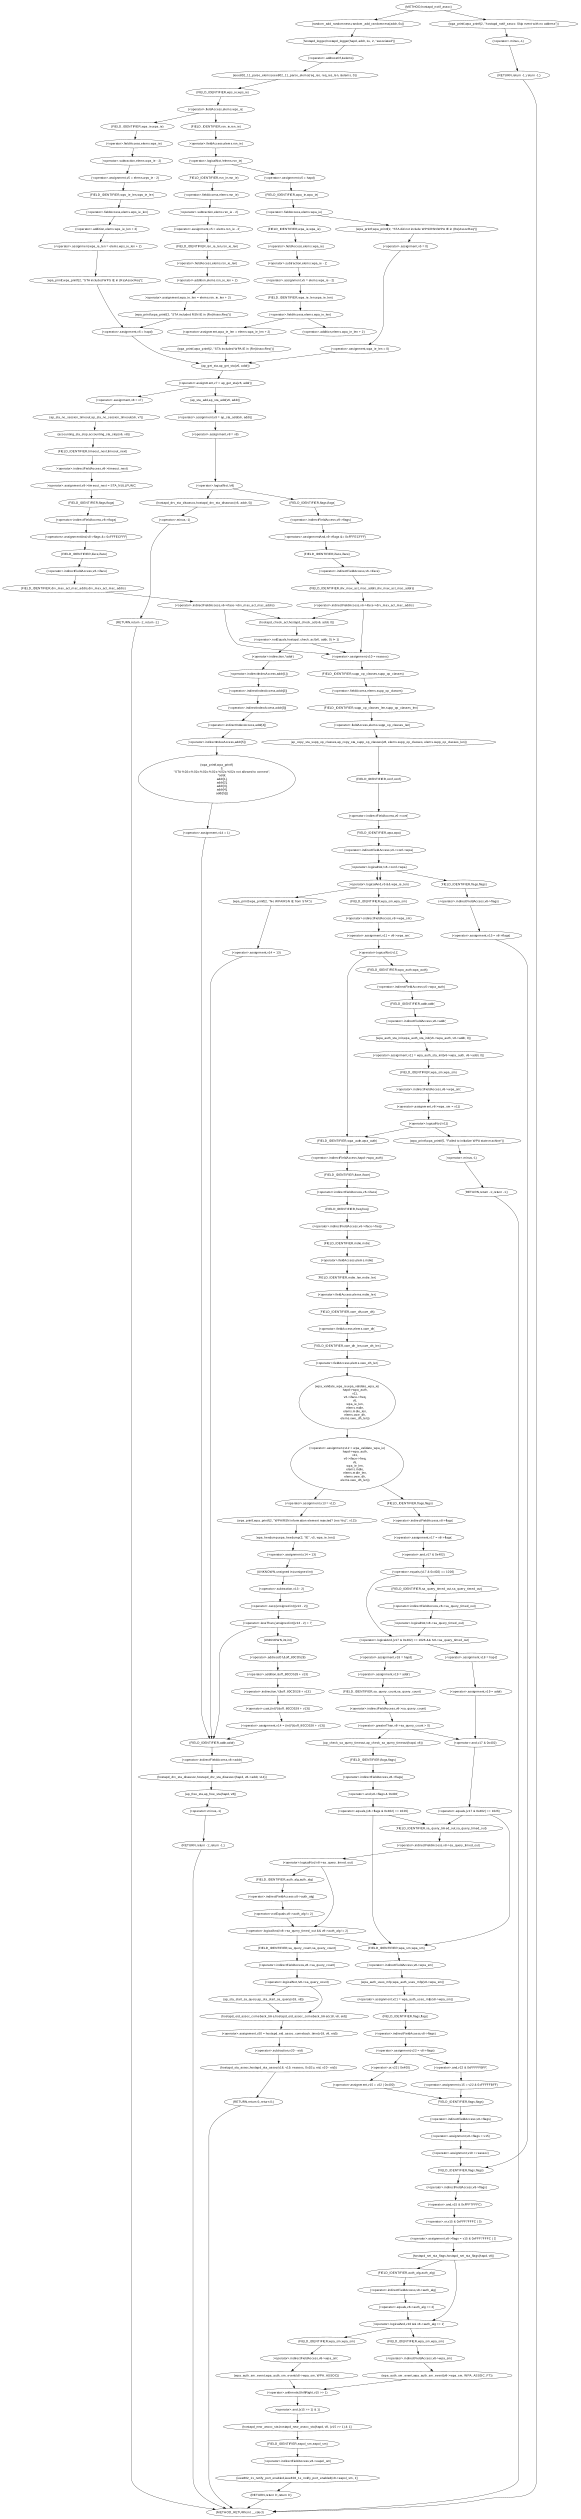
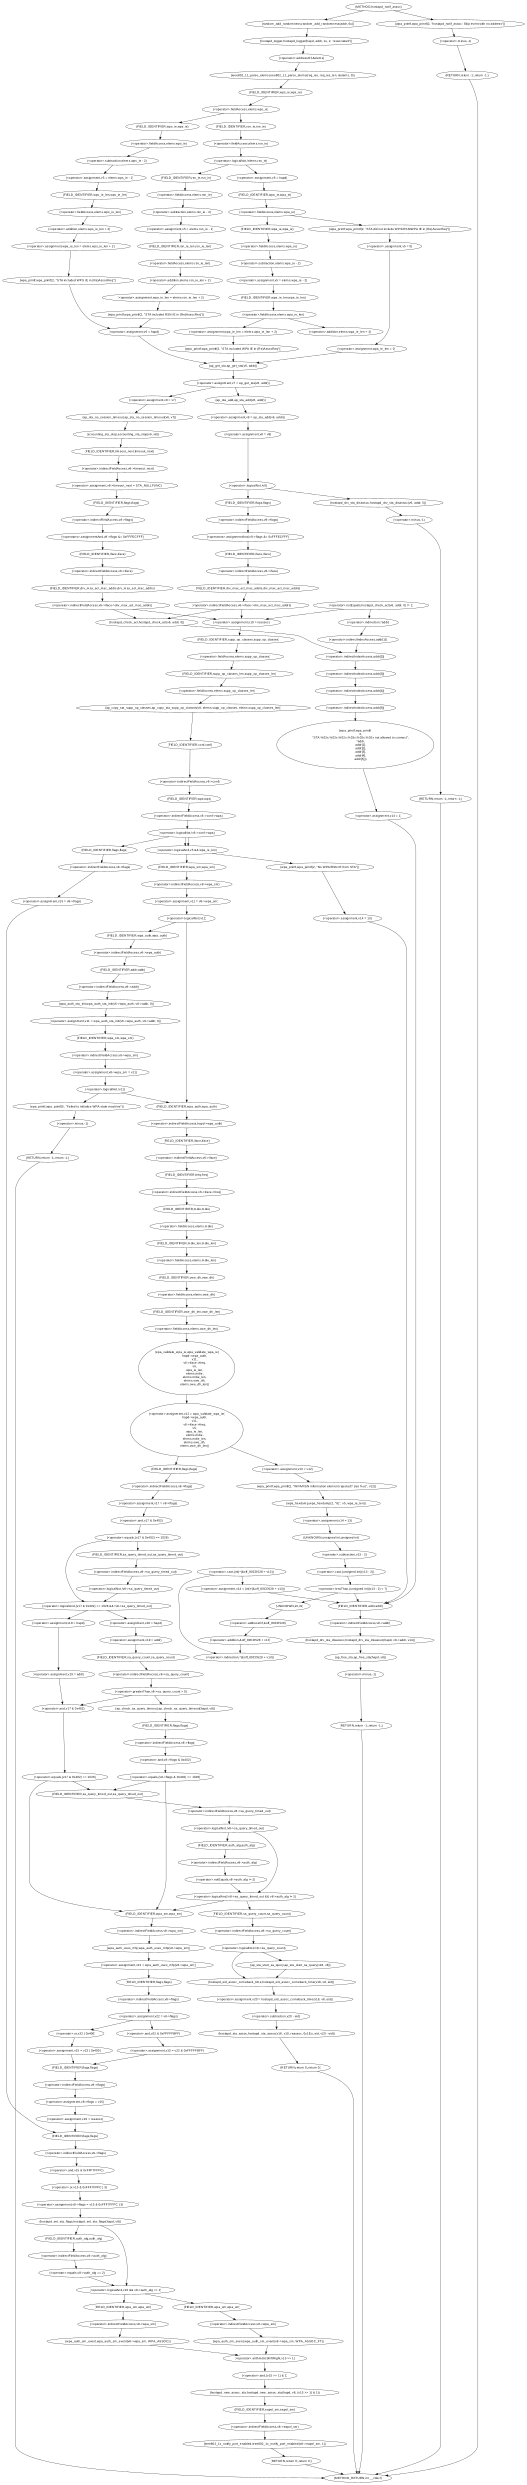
  digraph {
    fontname="Liberation Sans"
    node [fontname="Liberation Sans"]
    edge [fontname="Liberation Sans"]
    n1 [label="(random_add_randomness,random_add_randomness(addr, 6u))"]
    n2 [label="(hostapd_logger,hostapd_logger(hapd, addr, 1u, 2, \"associated\"))"]
    n3 [label="(<operator>.addressOf,&elems)"]
    n4 [label="(ieee802_11_parse_elems,ieee802_11_parse_elems(req_ies, req_ies_len, &elems, 0))"]
    n5 [label="(FIELD_IDENTIFIER,wps_ie,wps_ie)"]
    n6 [label="(<operator>.fieldAccess,elems.wps_ie)"]
    n7 [label="(FIELD_IDENTIFIER,wps_ie,wps_ie)"]
    n8 [label="(FIELD_IDENTIFIER,rsn_ie,rsn_ie)"]
    n9 [label="(<operator>.fieldAccess,elems.wps_ie)"]
    n10 [label="(<operator>.fieldAccess,elems.rsn_ie)"]
    n11 [label="(<operator>.assignment,v5 = elems.wps_ie - 2)"]
    n12 [label="(FIELD_IDENTIFIER,wps_ie_len,wps_ie_len)"]
    n13 [label="(<operator>.fieldAccess,elems.wps_ie_len)"]
    n14 [label="(<operator>.subtraction,elems.wps_ie - 2)"]
    n15 [label="(<operator>.assignment,wpa_ie_len = elems.wps_ie_len + 2)"]
    n16 [label="(wpa_printf,wpa_printf(2, \"STA included WPS IE in (Re)AssocReq\"))"]
    n17 [label="(<operator>.assignment,v6 = hapd)"]
    n18 [label="(<operator>.addition,elems.wps_ie_len + 2)"]
    n19 [label="(ap_get_sta,ap_get_sta(v6, addr))"]
    n20 [label="(<operator>.logicalNot,!elems.rsn_ie)"]
    n21 [label="(<operator>.assignment,v6 = hapd)"]
    n22 [label="(FIELD_IDENTIFIER,rsn_ie,rsn_ie)"]
    n23 [label="(FIELD_IDENTIFIER,wpa_ie,wpa_ie)"]
    n24 [label="(<operator>.fieldAccess,elems.rsn_ie)"]
    n25 [label="(<operator>.fieldAccess,elems.wpa_ie)"]
    n26 [label="(FIELD_IDENTIFIER,wpa_ie,wpa_ie)"]
    n27 [label="(wpa_printf,wpa_printf(2, \"STA did not include WPS/RSN/WPA IE in (Re)AssocReq\"))"]
    n28 [label="(<operator>.fieldAccess,elems.wpa_ie)"]
    n29 [label="(<operator>.assignment,v5 = 0)"]
    n30 [label="(<operator>.assignment,v5 = elems.wpa_ie - 2)"]
    n31 [label="(FIELD_IDENTIFIER,wpa_ie_len,wpa_ie_len)"]
    n32 [label="(<operator>.fieldAccess,elems.wpa_ie_len)"]
    n33 [label="(<operator>.subtraction,elems.wpa_ie - 2)"]
    n34 [label="(<operator>.assignment,wpa_ie_len = elems.wpa_ie_len + 2)"]
    n35 [label="(wpa_printf,wpa_printf(2, \"STA included WPA IE in (Re)AssocReq\"))"]
    n36 [label="(<operator>.addition,elems.wpa_ie_len + 2)"]
    n37 [label="(<operator>.assignment,v7 = ap_get_sta(v6, addr))"]
    n38 [label="(<operator>.assignment,wpa_ie_len = 0)"]
    n39 [label="(<operator>.assignment,v8 = v7)"]
    n40 [label="(ap_sta_add,ap_sta_add(v6, addr))"]
    n41 [label="(ap_sta_no_session_timeout,ap_sta_no_session_timeout(v6, v7))"]
    n42 [label="(<operator>.assignment,v9 = ap_sta_add(v6, addr))"]
    n43 [label="(accounting_sta_stop,accounting_sta_stop(v6, v8))"]
    n44 [label="(FIELD_IDENTIFIER,timeout_next,timeout_next)"]
    n45 [label="(<operator>.indirectFieldAccess,v8->timeout_next)"]
    n46 [label="(<operator>.assignment,v8->timeout_next = STA_NULLFUNC)"]
    n47 [label="(FIELD_IDENTIFIER,flags,flags)"]
    n48 [label="(<operator>.indirectFieldAccess,v8->flags)"]
    n49 [label="(<operators>.assignmentAnd,v8->flags &= 0xFFFECFFF)"]
    n50 [label="(FIELD_IDENTIFIER,iface,iface)"]
    n51 [label="(<operator>.indirectFieldAccess,v6->iface)"]
    n52 [label="(<operator>.indirectFieldAccess,v6->iface->drv_max_acl_mac_addrs)"]
    n53 [label="(hostapd_check_acl,hostapd_check_acl(v6, addr, 0))"]
    n54 [label="(<operator>.assignment,v10 = reassoc)"]
    n55 [label="(<operator>.notEquals,hostapd_check_acl(v6, addr, 0) != 1)"]
    n56 [label="(FIELD_IDENTIFIER,supp_op_classes,supp_op_classes)"]
    n57 [label="(FIELD_IDENTIFIER,drv_max_acl_mac_addrs,drv_max_acl_mac_addrs)"]
    n58 [label="(<operator>.assignment,v8 = v9)"]
    n59 [label="(<operator>.logicalNot,!v9)"]
    n60 [label="(hostapd_drv_sta_disassoc,hostapd_drv_sta_disassoc(v6, addr, 5))"]
    n61 [label="(FIELD_IDENTIFIER,flags,flags)"]
    n62 [label="(<operator>.minus,-1)"]
    n63 [label="(<operator>.indirectFieldAccess,v9->flags)"]
    n64 [label="(RETURN,return -1;,return -1;)"]
    n65 [label="(METHOD_RETURN,int __cdecl)"]
    n66 [label="(<operators>.assignmentAnd,v9->flags &= 0xFFFECFFF)"]
    n67 [label="(FIELD_IDENTIFIER,iface,iface)"]
    n68 [label="(<operator>.indirectFieldAccess,v6->iface)"]
    n69 [label="(<operator>.indirectFieldAccess,v6->iface->drv_max_acl_mac_addrs)"]
    n70 [label="(FIELD_IDENTIFIER,drv_max_acl_mac_addrs,drv_max_acl_mac_addrs)"]
    n71 [label="(<operator>.indirection,*addr)"]
    n72 [label="(<operator>.indirectIndexAccess,addr[1])"]
    n73 [label="(wpa_printf,wpa_printf(\n            3,\n            \"STA %02x:%02x:%02x:%02x:%02x:%02x not allowed to connect\",\n            *addr,\n            addr[1],\n            addr[2],\n            addr[3],\n            addr[4],\n            addr[5]))"]
    n74 [label="(<operator>.assignment,v14 = 1)"]
    n75 [label="(FIELD_IDENTIFIER,addr,addr)"]
    n76 [label="(<operator>.indirectIndexAccess,addr[2])"]
    n77 [label="(<operator>.indirectIndexAccess,addr[3])"]
    n78 [label="(<operator>.indirectIndexAccess,addr[4])"]
    n79 [label="(<operator>.indirectIndexAccess,addr[5])"]
    n80 [label="(<operator>.indirectFieldAccess,v8->addr)"]
    n81 [label="(<operator>.fieldAccess,elems.supp_op_classes)"]
    n82 [label="(ap_copy_sta_supp_op_classes,ap_copy_sta_supp_op_classes(v8, elems.supp_op_classes, elems.supp_op_classes_len))"]
    n83 [label="(FIELD_IDENTIFIER,conf,conf)"]
    n84 [label="(<operator>.indirectFieldAccess,v6->conf)"]
    n85 [label="(FIELD_IDENTIFIER,supp_op_classes_len,supp_op_classes_len)"]
    n86 [label="(<operator>.fieldAccess,elems.supp_op_classes_len)"]
    n87 [label="(<operator>.logicalNot,!v6->conf->wpa)"]
    n88 [label="(FIELD_IDENTIFIER,flags,flags)"]
    n89 [label="(<operator>.logicalAnd,v5 && wpa_ie_len)"]
    n90 [label="(<operator>.indirectFieldAccess,v8->flags)"]
    n91 [label="(FIELD_IDENTIFIER,wpa_sm,wpa_sm)"]
    n92 [label="(wpa_printf,wpa_printf(2, \"No WPA/RSN IE from STA\"))"]
    n93 [label="(<operator>.indirectFieldAccess,v6->conf->wpa)"]
    n94 [label="(FIELD_IDENTIFIER,wpa,wpa)"]
    n95 [label="(<operator>.assignment,v15 = v8->flags)"]
    n96 [label="(FIELD_IDENTIFIER,flags,flags)"]
    n97 [label="(<operator>.indirectFieldAccess,v8->flags)"]
    n98 [label="(<operator>.indirectFieldAccess,v8->wpa_sm)"]
    n99 [label="(<operator>.assignment,v14 = 13)"]
    n100 [label="(<operator>.assignment,v11 = v8->wpa_sm)"]
    n101 [label="(<operator>.logicalNot,!v11)"]
    n102 [label="(FIELD_IDENTIFIER,wpa_auth,wpa_auth)"]
    n103 [label="(FIELD_IDENTIFIER,wpa_auth,wpa_auth)"]
    n104 [label="(<operator>.indirectFieldAccess,v6->wpa_auth)"]
    n105 [label="(<operator>.indirectFieldAccess,hapd->wpa_auth)"]
    n106 [label="(<operator>.assignment,v11 = wpa_auth_sta_init(v6->wpa_auth, v8->addr, 0))"]
    n107 [label="(FIELD_IDENTIFIER,wpa_sm,wpa_sm)"]
    n108 [label="(<operator>.indirectFieldAccess,v8->wpa_sm)"]
    n109 [label="(wpa_auth_sta_init,wpa_auth_sta_init(v6->wpa_auth, v8->addr, 0))"]
    n110 [label="(FIELD_IDENTIFIER,addr,addr)"]
    n111 [label="(<operator>.indirectFieldAccess,v8->addr)"]
    n112 [label="(<operator>.assignment,v8->wpa_sm = v11)"]
    n113 [label="(<operator>.logicalNot,!v11)"]
    n114 [label="(wpa_printf,wpa_printf(5, \"Failed to initialize WPA state machine\"))"]
    n115 [label="(<operator>.minus,-1)"]
    n116 [label="(RETURN,return -1;,return -1;)"]
    n117 [label="(<operator>.assignment,v12 = wpa_validate_wpa_ie(\n                  hapd->wpa_auth,\n                  v11,\n                  v6->iface->freq,\n                  v5,\n                  wpa_ie_len,\n                  elems.mdie,\n                  elems.mdie_len,\n                  elems.owe_dh,\n                  elems.owe_dh_len))"]
    n118 [label="(<operator>.assignment,v13 = v12)"]
    n119 [label="(FIELD_IDENTIFIER,flags,flags)"]
    n120 [label="(wpa_printf,wpa_printf(2, \"WPA/RSN information element rejected? (res %u)\", v12))"]
    n121 [label="(<operator>.indirectFieldAccess,v8->flags)"]
    n122 [label="(wpa_validate_wpa_ie,wpa_validate_wpa_ie(\n                  hapd->wpa_auth,\n                  v11,\n                  v6->iface->freq,\n                  v5,\n                  wpa_ie_len,\n                  elems.mdie,\n                  elems.mdie_len,\n                  elems.owe_dh,\n                  elems.owe_dh_len))"]
    n123 [label="(FIELD_IDENTIFIER,iface,iface)"]
    n124 [label="(<operator>.indirectFieldAccess,v6->iface)"]
    n125 [label="(<operator>.indirectFieldAccess,v6->iface->freq)"]
    n126 [label="(FIELD_IDENTIFIER,mdie,mdie)"]
    n127 [label="(<operator>.fieldAccess,elems.mdie)"]
    n128 [label="(FIELD_IDENTIFIER,freq,freq)"]
    n129 [label="(FIELD_IDENTIFIER,mdie_len,mdie_len)"]
    n130 [label="(<operator>.fieldAccess,elems.mdie_len)"]
    n131 [label="(FIELD_IDENTIFIER,owe_dh,owe_dh)"]
    n132 [label="(<operator>.fieldAccess,elems.owe_dh)"]
    n133 [label="(FIELD_IDENTIFIER,owe_dh_len,owe_dh_len)"]
    n134 [label="(<operator>.fieldAccess,elems.owe_dh_len)"]
    n135 [label="(wpa_hexdump,wpa_hexdump(2, \"IE\", v5, wpa_ie_len))"]
    n136 [label="(<operator>.assignment,v14 = 13)"]
    n137 [label="(UNKNOWN,unsigned int,unsigned int)"]
    n138 [label="(<operator>.subtraction,v13 - 2)"]
    n139 [label="(<operator>.lessThan,(unsigned int)(v13 - 2) < 7)"]
    n140 [label="(UNKNOWN,int,int)"]
    n141 [label="(<operator>.addressOf,&off_80CD528)"]
    n142 [label="(<operator>.cast,(unsigned int)(v13 - 2))"]
    n143 [label="(<operator>.assignment,v14 = (int)*(&off_80CD528 + v13))"]
    n144 [label="(<operator>.cast,(int)*(&off_80CD528 + v13))"]
    n145 [label="(<operator>.addition,&off_80CD528 + v13)"]
    n146 [label="(<operator>.indirection,*(&off_80CD528 + v13))"]
    n147 [label="(<operator>.assignment,v17 = v8->flags)"]
    n148 [label="(<operator>.and,v17 & 0x402)"]
    n149 [label="(<operator>.equals,(v17 & 0x402) == 1026)"]
    n150 [label="(<operator>.logicalAnd,(v17 & 0x402) == 1026 && !v8->sa_query_timed_out)"]
    n151 [label="(<operator>.assignment,v18 = hapd)"]
    n152 [label="(<operator>.assignment,v18 = hapd)"]
    n153 [label="(<operator>.assignment,v19 = addr)"]
    n154 [label="(<operator>.assignment,v19 = addr)"]
    n155 [label="(FIELD_IDENTIFIER,sa_query_timed_out,sa_query_timed_out)"]
    n156 [label="(<operator>.indirectFieldAccess,v8->sa_query_timed_out)"]
    n157 [label="(<operator>.logicalNot,!v8->sa_query_timed_out)"]
    n158 [label="(FIELD_IDENTIFIER,sa_query_count,sa_query_count)"]
    n159 [label="(<operator>.indirectFieldAccess,v8->sa_query_count)"]
    n160 [label="(<operator>.greaterThan,v8->sa_query_count > 0)"]
    n161 [label="(ap_check_sa_query_timeout,ap_check_sa_query_timeout(hapd, v8))"]
    n162 [label="(<operator>.and,v17 & 0x402)"]
    n163 [label="(FIELD_IDENTIFIER,flags,flags)"]
    n164 [label="(<operator>.equals,(v17 & 0x402) == 1026)"]
    n165 [label="(<operator>.indirectFieldAccess,v8->flags)"]
    n166 [label="(<operator>.equals,(v8->flags & 0x402) == 1026)"]
    n167 [label="(FIELD_IDENTIFIER,sa_query_timed_out,sa_query_timed_out)"]
    n168 [label="(FIELD_IDENTIFIER,wpa_sm,wpa_sm)"]
    n169 [label="(<operator>.indirectFieldAccess,v8->sa_query_timed_out)"]
    n170 [label="(<operator>.indirectFieldAccess,v8->wpa_sm)"]
    n171 [label="(<operator>.and,v8->flags & 0x402)"]
    n172 [label="(<operator>.logicalAnd,!v8->sa_query_timed_out && v8->auth_alg != 2)"]
    n173 [label="(FIELD_IDENTIFIER,sa_query_count,sa_query_count)"]
    n174 [label="(<operator>.indirectFieldAccess,v8->sa_query_count)"]
    n175 [label="(<operator>.logicalNot,!v8->sa_query_timed_out)"]
    n176 [label="(FIELD_IDENTIFIER,auth_alg,auth_alg)"]
    n177 [label="(<operator>.indirectFieldAccess,v8->auth_alg)"]
    n178 [label="(<operator>.notEquals,v8->auth_alg != 2)"]
    n179 [label="(<operator>.logicalNot,!v8->sa_query_count)"]
    n180 [label="(ap_sta_start_sa_query,ap_sta_start_sa_query(v18, v8))"]
    n181 [label="(hostapd_eid_assoc_comeback_time,hostapd_eid_assoc_comeback_time(v18, v8, eid))"]
    n182 [label="(<operator>.assignment,v20 = hostapd_eid_assoc_comeback_time(v18, v8, eid))"]
    n183 [label="(<operator>.subtraction,v20 - eid)"]
    n184 [label="(hostapd_sta_assoc,hostapd_sta_assoc(v18, v19, reassoc, 0x1Eu, eid, v20 - eid))"]
    n185 [label="(RETURN,return 0;,return 0;)"]
    n186 [label="(<operator>.assignment,v21 = wpa_auth_uses_mfp(v8->wpa_sm))"]
    n187 [label="(FIELD_IDENTIFIER,flags,flags)"]
    n188 [label="(<operator>.indirectFieldAccess,v8->flags)"]
    n189 [label="(wpa_auth_uses_mfp,wpa_auth_uses_mfp(v8->wpa_sm))"]
    n190 [label="(<operator>.assignment,v22 = v8->flags)"]
    n191 [label="(<operator>.or,v22 | 0x400)"]
    n192 [label="(<operator>.and,v22 & 0xFFFFFBFF)"]
    n193 [label="(<operator>.assignment,v15 = v22 | 0x400)"]
    n194 [label="(<operator>.assignment,v15 = v22 & 0xFFFFFBFF)"]
    n195 [label="(FIELD_IDENTIFIER,flags,flags)"]
    n196 [label="(<operator>.indirectFieldAccess,v8->flags)"]
    n197 [label="(<operator>.assignment,v8->flags = v15)"]
    n198 [label="(<operator>.assignment,v10 = reassoc)"]
    n199 [label="(<operator>.assignment,v8->flags = v15 & 0xFFF7FFFC | 3)"]
    n200 [label="(hostapd_set_sta_flags,hostapd_set_sta_flags(hapd, v8))"]
    n201 [label="(<operator>.logicalAnd,v10 && v8->auth_alg == 2)"]
    n202 [label="(FIELD_IDENTIFIER,auth_alg,auth_alg)"]
    n203 [label="(<operator>.and,v15 & 0xFFF7FFFC)"]
    n204 [label="(<operator>.or,v15 & 0xFFF7FFFC | 3)"]
    n205 [label="(FIELD_IDENTIFIER,wpa_sm,wpa_sm)"]
    n206 [label="(FIELD_IDENTIFIER,wpa_sm,wpa_sm)"]
    n207 [label="(<operator>.indirectFieldAccess,v8->auth_alg)"]
    n208 [label="(<operator>.indirectFieldAccess,v8->wpa_sm)"]
    n209 [label="(<operator>.indirectFieldAccess,v8->wpa_sm)"]
    n210 [label="(<operator>.equals,v8->auth_alg == 2)"]
    n211 [label="(wpa_auth_sm_event,wpa_auth_sm_event(v8->wpa_sm, WPA_ASSOC_FT))"]
    n212 [label="(<operator>.arithmeticShiftRight,v15 >> 1)"]
    n213 [label="(<operator>.and,(v15 >> 1) & 1)"]
    n214 [label="(wpa_auth_sm_event,wpa_auth_sm_event(v8->wpa_sm, WPA_ASSOC))"]
    n215 [label="(hostapd_new_assoc_sta,hostapd_new_assoc_sta(hapd, v8, (v15 >> 1) & 1))"]
    n216 [label="(FIELD_IDENTIFIER,eapol_sm,eapol_sm)"]
    n217 [label="(<operator>.indirectFieldAccess,v8->eapol_sm)"]
    n218 [label="(ieee802_1x_notify_port_enabled,ieee802_1x_notify_port_enabled(v8->eapol_sm, 1))"]
    n219 [label="(RETURN,return 0;,return 0;)"]
    n220 [label="(hostapd_drv_sta_disassoc,hostapd_drv_sta_disassoc(hapd, v8->addr, v14))"]
    n221 [label="(ap_free_sta,ap_free_sta(hapd, v8))"]
    n222 [label="(<operator>.minus,-1)"]
    n223 [label="(RETURN,return -1;,return -1;)"]
    n224 [label="(<operator>.assignment,v5 = elems.rsn_ie - 2)"]
    n225 [label="(FIELD_IDENTIFIER,rsn_ie_len,rsn_ie_len)"]
    n226 [label="(<operator>.fieldAccess,elems.rsn_ie_len)"]
    n227 [label="(<operator>.subtraction,elems.rsn_ie - 2)"]
    n228 [label="(<operator>.assignment,wpa_ie_len = elems.rsn_ie_len + 2)"]
    n229 [label="(wpa_printf,wpa_printf(2, \"STA included RSN IE in (Re)AssocReq\"))"]
    n230 [label="(<operator>.addition,elems.rsn_ie_len + 2)"]
    n231 [label="(wpa_printf,wpa_printf(2, \"hostapd_notif_assoc: Skip event with no address\"))"]
    n232 [label="(<operator>.minus,-1)"]
    n233 [label="(RETURN,return -1;,return -1;)"]
    n234 [label="(METHOD,hostapd_notif_assoc)"]
    n1 -> n2
    n2 -> n3
    n3 -> n4
    n4 -> n5
    n5 -> n6
    n6 -> n7
    n6 -> n8
    n7 -> n9
    n8 -> n10
    n9 -> n14
    n10 -> n20
    n11 -> n12
    n12 -> n13
    n13 -> n18
    n14 -> n11
    n15 -> n16
    n16 -> n17
    n17 -> n19
    n18 -> n15
    n19 -> n37
    n20 -> n21
    n20 -> n22
    n21 -> n23
    n22 -> n24
    n23 -> n25
    n24 -> n227
    n25 -> n26
    n25 -> n27
    n26 -> n28
    n27 -> n29
    n28 -> n33
    n29 -> n38
    n30 -> n31
    n31 -> n32
    n32 -> n34
    n32 -> n36
    n33 -> n30
    n34 -> n35
    n35 -> n19
    n37 -> n39
    n37 -> n40
    n38 -> n19
    n39 -> n41
    n40 -> n42
    n41 -> n43
    n42 -> n58
    n43 -> n44
    n44 -> n45
    n45 -> n46
    n46 -> n47
    n47 -> n48
    n48 -> n49
    n49 -> n50
    n50 -> n51
    n51 -> n57
    n52 -> n53
    n52 -> n54
-   n53 -> n55
+   n53 -> n76
    n54 -> n56
    n55 -> n54
    n55 -> n71
    n56 -> n81
    n57 -> n52
    n58 -> n59
    n59 -> n60
    n59 -> n61
    n60 -> n62
    n61 -> n63
    n62 -> n64
    n63 -> n66
    n64 -> n65
    n66 -> n67
    n67 -> n68
    n68 -> n70
    n69 -> n53
    n69 -> n54
    n70 -> n69
    n71 -> n72
    n72 -> n76
    n73 -> n74
    n74 -> n75
    n75 -> n80
    n76 -> n77
    n77 -> n78
    n78 -> n79
    n79 -> n73
    n80 -> n220
    n81 -> n85
    n82 -> n83
    n83 -> n84
    n84 -> n94
    n85 -> n86
    n86 -> n82
    n87 -> n88
    n87 -> n89
    n87 -> n89
    n88 -> n90
    n89 -> n91
    n89 -> n92
    n90 -> n95
    n91 -> n98
    n92 -> n99
    n93 -> n87
    n94 -> n93
    n95 -> n96
    n96 -> n97
    n97 -> n203
    n98 -> n100
    n99 -> n75
    n100 -> n101
    n101 -> n102
    n101 -> n103
    n102 -> n104
    n103 -> n105
    n104 -> n110
    n105 -> n123
    n106 -> n107
    n107 -> n108
    n108 -> n112
    n109 -> n106
    n110 -> n111
    n111 -> n109
    n112 -> n113
    n113 -> n103
    n113 -> n114
    n114 -> n115
    n115 -> n116
    n116 -> n65
    n117 -> n118
    n117 -> n119
    n118 -> n120
    n119 -> n121
    n120 -> n135
    n121 -> n147
    n122 -> n117
    n123 -> n124
    n124 -> n128
    n125 -> n126
    n126 -> n127
    n127 -> n129
    n128 -> n125
    n129 -> n130
    n130 -> n131
    n131 -> n132
    n132 -> n133
    n133 -> n134
    n134 -> n122
    n135 -> n136
    n136 -> n137
    n137 -> n138
    n138 -> n142
    n139 -> n75
    n139 -> n140
    n140 -> n141
    n141 -> n145
    n142 -> n139
    n143 -> n75
    n144 -> n143
    n145 -> n146
-   n146 -> n144
+   n144 -> n146
    n147 -> n148
    n148 -> n149
    n149 -> n150
    n149 -> n155
    n150 -> n151
    n150 -> n152
    n151 -> n153
    n152 -> n154
    n153 -> n158
    n154 -> n162
    n155 -> n156
    n156 -> n157
    n157 -> n150
    n158 -> n159
    n159 -> n160
    n160 -> n161
    n160 -> n162
    n161 -> n163
    n162 -> n164
    n163 -> n165
    n164 -> n167
    n164 -> n168
    n165 -> n171
    n166 -> n167
    n166 -> n168
    n167 -> n169
    n168 -> n170
    n169 -> n175
    n170 -> n189
    n171 -> n166
    n172 -> n168
    n172 -> n173
    n173 -> n174
    n174 -> n179
    n175 -> n172
    n175 -> n176
    n176 -> n177
    n177 -> n178
    n178 -> n172
    n179 -> n180
    n179 -> n181
    n180 -> n181
    n181 -> n182
    n182 -> n183
    n183 -> n184
    n184 -> n185
    n185 -> n65
    n186 -> n187
    n187 -> n188
    n188 -> n190
    n189 -> n186
    n190 -> n191
    n190 -> n192
    n191 -> n193
    n192 -> n194
    n193 -> n195
    n194 -> n195
    n195 -> n196
    n196 -> n197
    n197 -> n198
    n198 -> n96
    n199 -> n200
    n200 -> n201
    n200 -> n202
    n201 -> n205
    n201 -> n206
    n202 -> n207
    n203 -> n204
    n204 -> n199
    n205 -> n208
    n206 -> n209
    n207 -> n210
    n208 -> n211
    n209 -> n214
    n210 -> n201
    n211 -> n212
    n212 -> n213
    n213 -> n215
    n214 -> n212
    n215 -> n216
    n216 -> n217
    n217 -> n218
    n218 -> n219
    n219 -> n65
    n220 -> n221
    n221 -> n222
    n222 -> n223
    n223 -> n65
    n224 -> n225
    n225 -> n226
    n226 -> n230
    n227 -> n224
    n228 -> n229
    n229 -> n17
    n230 -> n228
    n231 -> n232
    n232 -> n233
    n233 -> n65
    n234 -> n1
    n234 -> n231
  }
